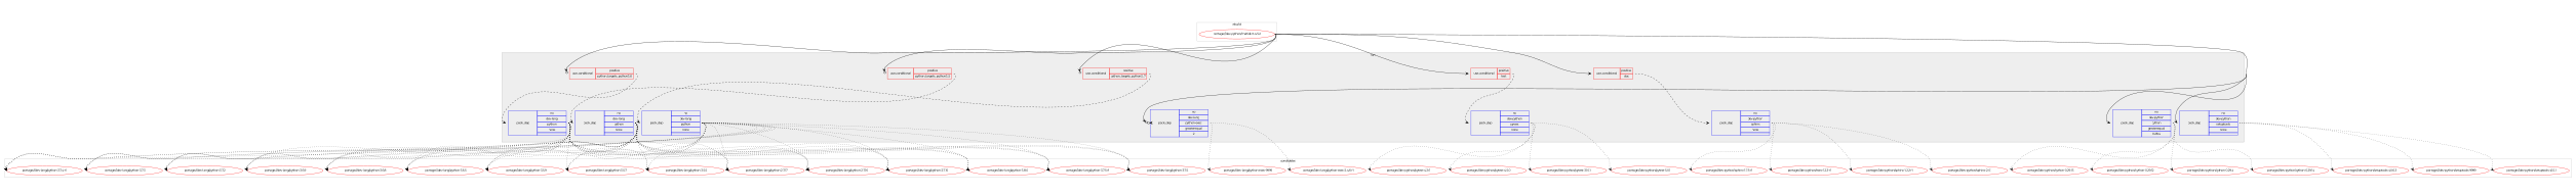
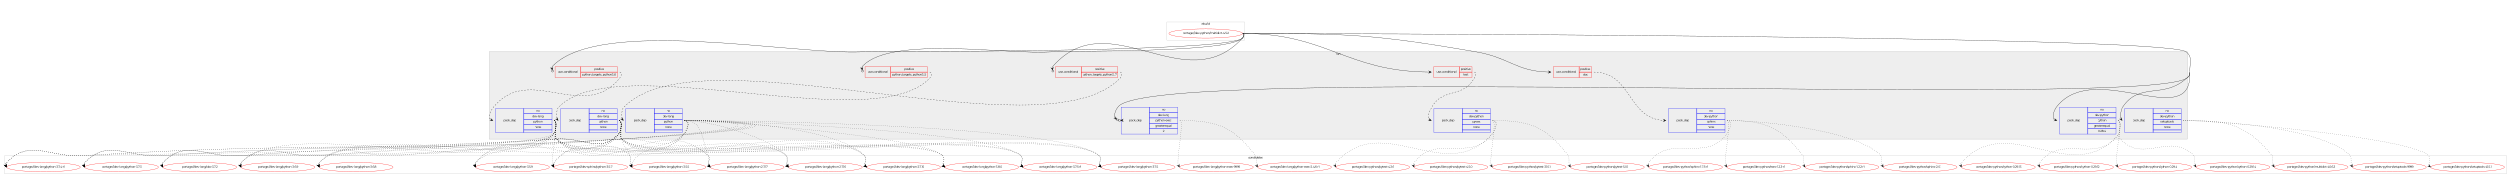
  digraph {
    compound=true
    concentrate=true
    fontname=Montserrat
    fontsize=10
    newrank=true
    rankdir=TB
    ranksep=1.5
    node [color=red fontname=Montserrat fontsize=10]
    edge [arrowhead=vee fontname=Montserrat headport=w style=dotted tailport=e weight=100]
    n1 [label="portage://dev-python/multidict-4.5.2" width=4]
    n2 [color=blue label=<<TABLE BORDER="0" CELLBORDER="1" CELLSPACING="0" CELLPADDING="4" WIDTH="220"><TR><TD ROWSPAN="6" CELLPADDING="30">pack_dep</TD></TR><TR><TD WIDTH="110">no</TD></TR><TR><TD>dev-python</TD></TR><TR><TD>sphinx</TD></TR><TR><TD>none</TD></TR><TR><TD></TD></TR></TABLE>> shape=none]
    n3 [label=<<TABLE BORDER="0" CELLBORDER="1" CELLSPACING="0" CELLPADDING="4"><TR><TD ROWSPAN="3" CELLPADDING="10">use_conditional</TD></TR><TR><TD>positive</TD></TR><TR><TD>doc</TD></TR></TABLE>> shape=none]
    n4 [color=blue label=<<TABLE BORDER="0" CELLBORDER="1" CELLSPACING="0" CELLPADDING="4" WIDTH="220"><TR><TD ROWSPAN="6" CELLPADDING="30">pack_dep</TD></TR><TR><TD WIDTH="110">no</TD></TR><TR><TD>dev-python</TD></TR><TR><TD>pytest</TD></TR><TR><TD>none</TD></TR><TR><TD></TD></TR></TABLE>> shape=none]
    n5 [label=<<TABLE BORDER="0" CELLBORDER="1" CELLSPACING="0" CELLPADDING="4"><TR><TD ROWSPAN="3" CELLPADDING="10">use_conditional</TD></TR><TR><TD>positive</TD></TR><TR><TD>test</TD></TR></TABLE>> shape=none]
    n6 [color=blue label=<<TABLE BORDER="0" CELLBORDER="1" CELLSPACING="0" CELLPADDING="4" WIDTH="220"><TR><TD ROWSPAN="6" CELLPADDING="30">pack_dep</TD></TR><TR><TD WIDTH="110">no</TD></TR><TR><TD>dev-python</TD></TR><TR><TD>cython</TD></TR><TR><TD>greaterequal</TD></TR><TR><TD>0.28.4</TD></TR></TABLE>> shape=none]
    n7 [color=blue label=<<TABLE BORDER="0" CELLBORDER="1" CELLSPACING="0" CELLPADDING="4" WIDTH="220"><TR><TD ROWSPAN="6" CELLPADDING="30">pack_dep</TD></TR><TR><TD WIDTH="110">no</TD></TR><TR><TD>dev-python</TD></TR><TR><TD>setuptools</TD></TR><TR><TD>none</TD></TR><TR><TD></TD></TR></TABLE>> shape=none]
    n8 [color=blue label=<<TABLE BORDER="0" CELLBORDER="1" CELLSPACING="0" CELLPADDING="4" WIDTH="220"><TR><TD ROWSPAN="6" CELLPADDING="30">pack_dep</TD></TR><TR><TD WIDTH="110">no</TD></TR><TR><TD>dev-lang</TD></TR><TR><TD>python</TD></TR><TR><TD>none</TD></TR><TR><TD></TD></TR></TABLE>> shape=none]
    n9 [label=<<TABLE BORDER="0" CELLBORDER="1" CELLSPACING="0" CELLPADDING="4"><TR><TD ROWSPAN="3" CELLPADDING="10">use_conditional</TD></TR><TR><TD>positive</TD></TR><TR><TD>python_targets_python3_5</TD></TR></TABLE>> shape=none]
    n10 [color=blue label=<<TABLE BORDER="0" CELLBORDER="1" CELLSPACING="0" CELLPADDING="4" WIDTH="220"><TR><TD ROWSPAN="6" CELLPADDING="30">pack_dep</TD></TR><TR><TD WIDTH="110">no</TD></TR><TR><TD>dev-lang</TD></TR><TR><TD>python</TD></TR><TR><TD>none</TD></TR><TR><TD></TD></TR></TABLE>> shape=none]
    n11 [label=<<TABLE BORDER="0" CELLBORDER="1" CELLSPACING="0" CELLPADDING="4"><TR><TD ROWSPAN="3" CELLPADDING="10">use_conditional</TD></TR><TR><TD>positive</TD></TR><TR><TD>python_targets_python3_6</TD></TR></TABLE>> shape=none]
    n12 [color=blue label=<<TABLE BORDER="0" CELLBORDER="1" CELLSPACING="0" CELLPADDING="4" WIDTH="220"><TR><TD ROWSPAN="6" CELLPADDING="30">pack_dep</TD></TR><TR><TD WIDTH="110">no</TD></TR><TR><TD>dev-lang</TD></TR><TR><TD>python</TD></TR><TR><TD>none</TD></TR><TR><TD></TD></TR></TABLE>> shape=none]
    n13 [label=<<TABLE BORDER="0" CELLBORDER="1" CELLSPACING="0" CELLPADDING="4"><TR><TD ROWSPAN="3" CELLPADDING="10">use_conditional</TD></TR><TR><TD>positive</TD></TR><TR><TD>python_targets_python3_7</TD></TR></TABLE>> shape=none]
    n14 [color=blue label=<<TABLE BORDER="0" CELLBORDER="1" CELLSPACING="0" CELLPADDING="4" WIDTH="220"><TR><TD ROWSPAN="6" CELLPADDING="30">pack_dep</TD></TR><TR><TD WIDTH="110">no</TD></TR><TR><TD>dev-lang</TD></TR><TR><TD>python-exec</TD></TR><TR><TD>greaterequal</TD></TR><TR><TD>2</TD></TR></TABLE>> shape=none]
    n15 [label="portage://dev-python/sphinx-1.2.2-r1" width=4]
    n16 [label="portage://dev-python/exec-1.2.3-r1" width=4]
    n17 [label="portage://dev-python/sphinx-1.7.5-r1" width=4]
    n18 [label="portage://dev-python/sphinx-2.0.1" width=4]
    n19 [label="portage://dev-python/pytest-3.10.1" width=4]
    n20 [label="portage://dev-python/pytest-4.5.0" width=4]
    n21 [label="portage://dev-python/pytest-4.3.6" width=4]
    n22 [label="portage://dev-python/pytest-5.0.1" width=4]
    n23 [label="portage://dev-python/cython-0.29.12" width=4]
    n24 [label="portage://dev-python/cython-0.29.13" width=4]
    n25 [label="portage://dev-python/cython-0.29.14" width=4]
    n26 [label="portage://dev-python/cython-0.29.4" width=4]
-   n27 [label="portage://dev-python/setuptools-40.6.3" width=4]
+   n27 [label="portage://dev-python/multidict-40.6.3" width=4]
    n28 [label="portage://dev-python/setuptools-41.5.1" width=4]
    n29 [label="portage://dev-python/setuptools-9999" width=4]
    n30 [label="portage://dev-lang/python-2.7.15" width=4]
    n31 [label="portage://dev-lang/python-2.7.16" width=4]
    n32 [label="portage://dev-lang/python-2.7.17" width=4]
    n33 [label="portage://dev-lang/python-3.5.5" width=4]
-   n34 [label="portage://dev-lang/python-3.5.7" width=4]
+   n34 [label="portage://dev-sphinx/python-3.5.7" width=4]
    n35 [label="portage://dev-lang/python-3.5.9" width=4]
-   n36 [label="portage://dev-lang/python-3.6.5" width=4]
    n37 [label="portage://dev-lang/python-3.6.8" width=4]
    n38 [label="portage://dev-lang/python-3.6.9" width=4]
-   n39 [label="portage://dev-lang/python-3.7.2" width=4]
+   n39 [label="portage://dev-lang/doc-3.7.2" width=4]
    n40 [label="portage://dev-lang/python-3.7.3" width=4]
    n41 [label="portage://dev-lang/python-3.7.4-r1" width=4]
    n42 [label="portage://dev-lang/python-3.7.5" width=4]
    n43 [label="portage://dev-lang/python-3.7.5-r1" width=4]
    n44 [label="portage://dev-lang/python-3.8.0" width=4]
    n45 [label="portage://dev-lang/python-exec-2.4.6-r1" width=4]
    n46 [label="portage://dev-lang/python-exec-9999" width=4]
    subgraph cluster_1 {
      color=gray
      label=<<i>ebuild</i>>
      rank=same
      n1
    }
    subgraph cluster_2 {
      color=gray
      label=<<i>dependencies</i>>
      subgraph cluster_3 {
        color=gray
        fillcolor="#eeeeee"
        label=<<i>compile</i>>
        style=filled
        subgraph sub_4 {
          color=gray
          fillcolor="#eeeeee"
          label=<<i>compile</i>>
          style=filled
          n3
          subgraph sub_5 {
            color=gray
            fillcolor="#eeeeee"
            label=<<i>compile</i>>
            style=filled
            n2
          }
        }
        subgraph sub_6 {
          color=gray
          fillcolor="#eeeeee"
          label=<<i>compile</i>>
          style=filled
          n5
          subgraph sub_7 {
            color=gray
            fillcolor="#eeeeee"
            label=<<i>compile</i>>
            style=filled
            n4
          }
        }
        subgraph sub_8 {
          color=gray
          fillcolor="#eeeeee"
          label=<<i>compile</i>>
          style=filled
          n6
        }
        subgraph sub_9 {
          color=gray
          fillcolor="#eeeeee"
          label=<<i>compile</i>>
          style=filled
          n7
        }
      }
      subgraph cluster_10 {
        color=gray
        fillcolor="#eeeeee"
        label=<<i>compile and run</i>>
        style=filled
        subgraph sub_11 {
          color=gray
          fillcolor="#eeeeee"
          label=<<i>compile and run</i>>
          style=filled
          n9
          subgraph sub_12 {
            color=gray
            fillcolor="#eeeeee"
            label=<<i>compile and run</i>>
            style=filled
            n8
          }
        }
        subgraph sub_13 {
          color=gray
          fillcolor="#eeeeee"
          label=<<i>compile and run</i>>
          style=filled
          n11
          subgraph sub_14 {
            color=gray
            fillcolor="#eeeeee"
            label=<<i>compile and run</i>>
            style=filled
            n10
          }
        }
        subgraph sub_15 {
          color=gray
          fillcolor="#eeeeee"
          label=<<i>compile and run</i>>
          style=filled
          n13
          subgraph sub_16 {
            color=gray
            fillcolor="#eeeeee"
            label=<<i>compile and run</i>>
            style=filled
            n12
          }
        }
        subgraph sub_17 {
          color=gray
          fillcolor="#eeeeee"
          label=<<i>compile and run</i>>
          style=filled
          n14
        }
      }
      subgraph cluster_18 {
        color=gray
        fillcolor="#eeeeee"
        label=<<i>run</i>>
        style=filled
      }
    }
    subgraph cluster_19 {
      color=gray
      label=<<i>candidates</i>>
      rank=same
      subgraph sub_20 {
        color=black
        label=<<i>candidates</i>>
        nodesep=1
        rank=same
        n15
        n16
        n17
        n18
      }
      subgraph sub_21 {
        color=black
        label=<<i>candidates</i>>
        nodesep=1
        rank=same
        n19
        n20
        n21
        n22
      }
      subgraph sub_22 {
        color=black
        label=<<i>candidates</i>>
        nodesep=1
        rank=same
        n23
        n24
        n25
        n26
      }
      subgraph sub_23 {
        color=black
        label=<<i>candidates</i>>
        nodesep=1
        rank=same
        n27
        n28
        n29
      }
      subgraph sub_24 {
        color=black
        label=<<i>candidates</i>>
        nodesep=1
        rank=same
        n30
        n31
        n32
        n33
        n34
        n35
-       n36
        n37
        n38
        n39
        n40
        n41
        n42
        n43
        n44
      }
      subgraph sub_25 {
        color=black
        label=<<i>candidates</i>>
        nodesep=1
        rank=same
        n30
        n31
        n32
        n33
        n34
        n35
-       n36
        n37
        n38
        n39
        n40
        n41
        n42
        n43
        n44
      }
      subgraph sub_26 {
        color=black
        label=<<i>candidates</i>>
        nodesep=1
        rank=same
        n30
        n31
        n32
        n33
        n34
        n35
-       n36
        n37
        n38
        n39
        n40
        n41
        n42
        n43
        n44
      }
      subgraph sub_27 {
        color=black
        label=<<i>candidates</i>>
        nodesep=1
        rank=same
        n45
        n46
      }
    }
    n1 -> n3 [style=solid weight=20]
    n1 -> n5 [style=solid weight=20]
    n1 -> n6 [style=solid weight=20]
    n1 -> n7 [style=solid weight=20]
    n1 -> n9 [arrowhead=odotvee style=solid weight=20]
    n1 -> n11 [arrowhead=odotvee style=solid weight=20]
    n1 -> n13 [arrowhead=odotvee style=solid weight=20]
    n1 -> n14 [arrowhead=odotvee style=solid weight=20]
    n2 -> n15
    n2 -> n16
    n2 -> n17
    n2 -> n18
    n3 -> n2 [style=dashed weight=20]
    n4 -> n19
    n4 -> n20
    n4 -> n21
    n4 -> n22
    n5 -> n4 [style=dashed weight=20]
    n6 -> n23
    n6 -> n24
    n6 -> n25
    n6 -> n26
    n7 -> n27
    n7 -> n28
    n7 -> n29
    n8 -> n30
    n8 -> n31
    n8 -> n32
    n8 -> n33
    n8 -> n34
    n8 -> n35
-   n8 -> n36
    n8 -> n37
    n8 -> n38
    n8 -> n39
    n8 -> n40
    n8 -> n41
    n8 -> n42
    n8 -> n43
    n8 -> n44
    n9 -> n8 [style=dashed weight=20]
    n10 -> n30
    n10 -> n31
    n10 -> n32
    n10 -> n33
    n10 -> n34
    n10 -> n35
-   n10 -> n36
    n10 -> n37
    n10 -> n38
    n10 -> n39
    n10 -> n40
    n10 -> n41
    n10 -> n42
    n10 -> n43
    n10 -> n44
    n11 -> n10 [style=dashed weight=20]
    n12 -> n30
    n12 -> n31
    n12 -> n32
    n12 -> n33
    n12 -> n34
    n12 -> n35
-   n12 -> n36
    n12 -> n37
    n12 -> n38
    n12 -> n39
    n12 -> n40
    n12 -> n41
    n12 -> n42
    n12 -> n43
    n12 -> n44
    n13 -> n12 [style=dashed weight=20]
    n14 -> n45
    n14 -> n46
  }
